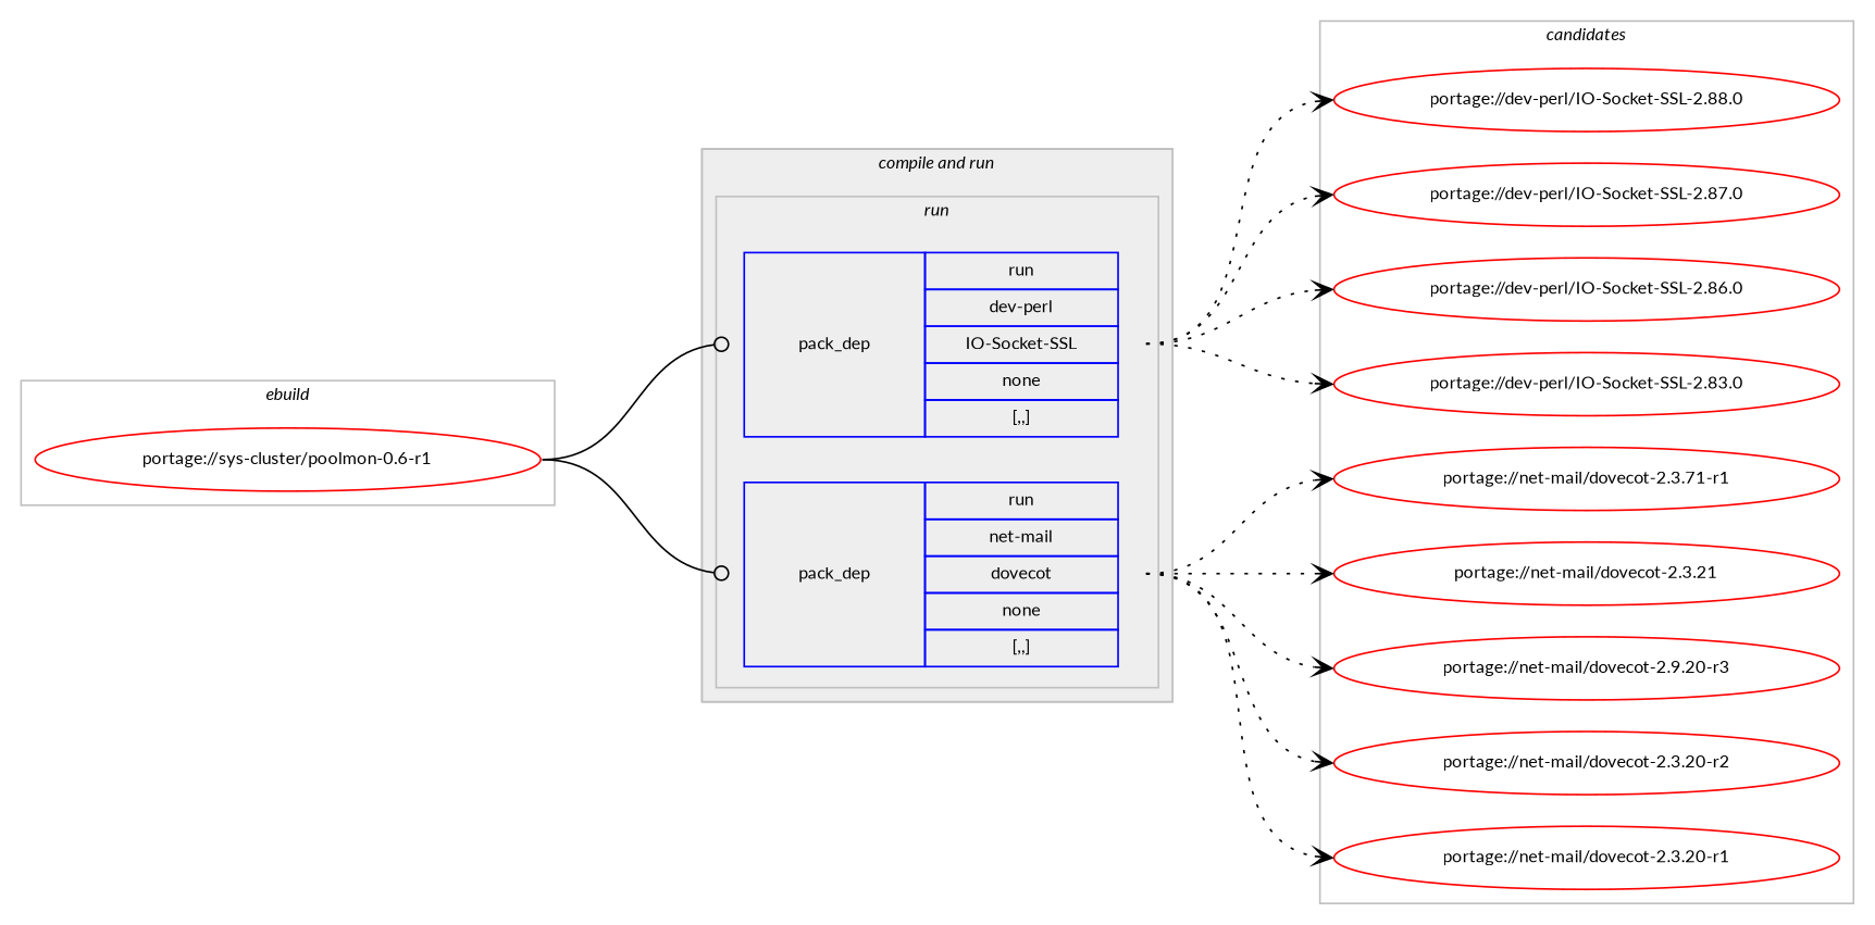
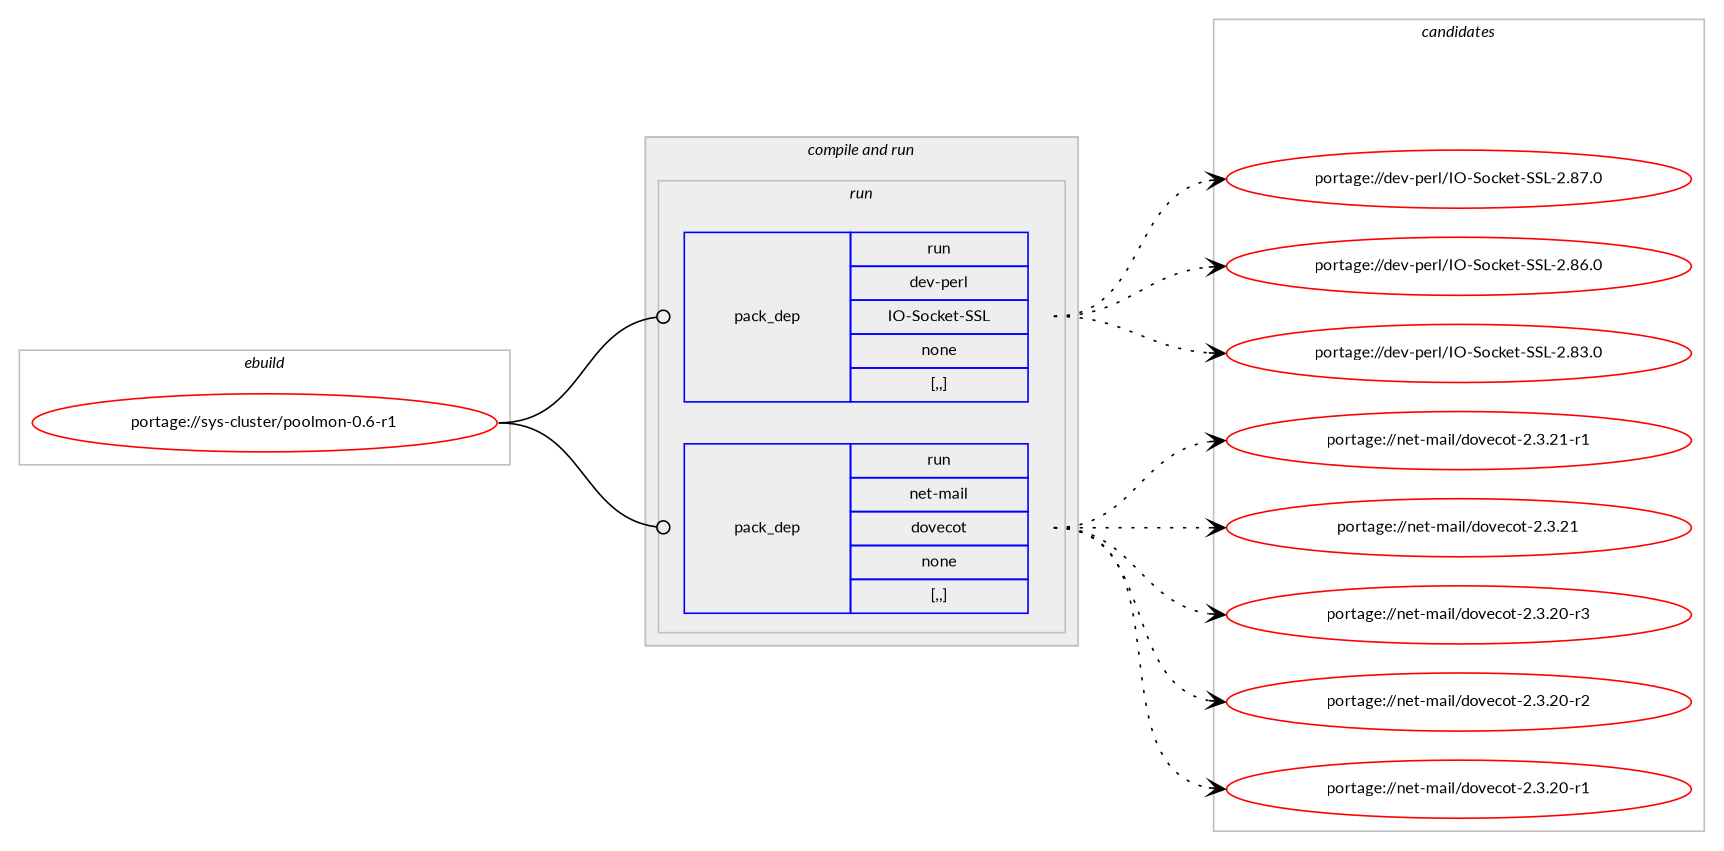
  digraph {
    compound=true
    concentrate=true
    fontname=Lato
    fontsize=10
    newrank=true
    rankdir=LR
    ranksep=1.5
    node [color=red fontname=Lato fontsize=10]
    edge [arrowhead=vee fontname=Lato headport=w style=dotted tailport=e weight=100]
    n1 [label="portage://sys-cluster/poolmon-0.6-r1" width=4]
    n2 [color=blue label=<<TABLE BORDER="0" CELLBORDER="1" CELLSPACING="0" CELLPADDING="4" WIDTH="220"><TR><TD ROWSPAN="6" CELLPADDING="30">pack_dep</TD></TR><TR><TD WIDTH="110">run</TD></TR><TR><TD>dev-perl</TD></TR><TR><TD>IO-Socket-SSL</TD></TR><TR><TD>none</TD></TR><TR><TD>[,,]</TD></TR></TABLE>> shape=none]
    n3 [color=blue label=<<TABLE BORDER="0" CELLBORDER="1" CELLSPACING="0" CELLPADDING="4" WIDTH="220"><TR><TD ROWSPAN="6" CELLPADDING="30">pack_dep</TD></TR><TR><TD WIDTH="110">run</TD></TR><TR><TD>net-mail</TD></TR><TR><TD>dovecot</TD></TR><TR><TD>none</TD></TR><TR><TD>[,,]</TD></TR></TABLE>> shape=none]
-   n4 [label="portage://dev-perl/IO-Socket-SSL-2.88.0" width=4]
    n5 [label="portage://dev-perl/IO-Socket-SSL-2.87.0" width=4]
    n6 [label="portage://dev-perl/IO-Socket-SSL-2.86.0" width=4]
    n7 [label="portage://dev-perl/IO-Socket-SSL-2.83.0" width=4]
-   n8 [label="portage://net-mail/dovecot-2.3.71-r1" width=4]
+   n8 [label="portage://net-mail/dovecot-2.3.21-r1" width=4]
    n9 [label="portage://net-mail/dovecot-2.3.21" width=4]
-   n10 [label="portage://net-mail/dovecot-2.9.20-r3" width=4]
+   n10 [label="portage://net-mail/dovecot-2.3.20-r3" width=4]
    n11 [label="portage://net-mail/dovecot-2.3.20-r2" width=4]
    n12 [label="portage://net-mail/dovecot-2.3.20-r1" width=4]
    subgraph cluster_1 {
      color=gray
      label=<<i>ebuild</i>>
      n1
    }
    subgraph cluster_2 {
      color=gray
      label=<<i>dependencies</i>>
      subgraph cluster_3 {
        color=gray
        fillcolor="#eeeeee"
        label=<<i>compile</i>>
        style=filled
      }
      subgraph cluster_4 {
        color=gray
        fillcolor="#eeeeee"
        label=<<i>compile and run</i>>
        style=filled
      }
      subgraph cluster_5 {
        color=gray
        fillcolor="#eeeeee"
        label=<<i>run</i>>
        style=filled
        subgraph sub_6 {
          color=gray
          fillcolor="#eeeeee"
          label=<<i>run</i>>
          style=filled
          n2
        }
        subgraph sub_7 {
          color=gray
          fillcolor="#eeeeee"
          label=<<i>run</i>>
          style=filled
          n3
        }
      }
    }
    subgraph cluster_8 {
      color=gray
      label=<<i>candidates</i>>
      rank=same
      subgraph sub_9 {
        color=black
        label=<<i>candidates</i>>
        nodesep=1
        rank=same
-       n4
        n5
        n6
        n7
      }
      subgraph sub_10 {
        color=black
        label=<<i>candidates</i>>
        nodesep=1
        rank=same
        n8
        n9
        n10
        n11
        n12
      }
    }
    n1 -> n2 [arrowhead=odot style=solid weight=20]
    n1 -> n3 [arrowhead=odot style=solid weight=20]
-   n2 -> n4
    n2 -> n5
    n2 -> n6
    n2 -> n7
    n3 -> n8
    n3 -> n9
    n3 -> n10
    n3 -> n11
    n3 -> n12
  }
